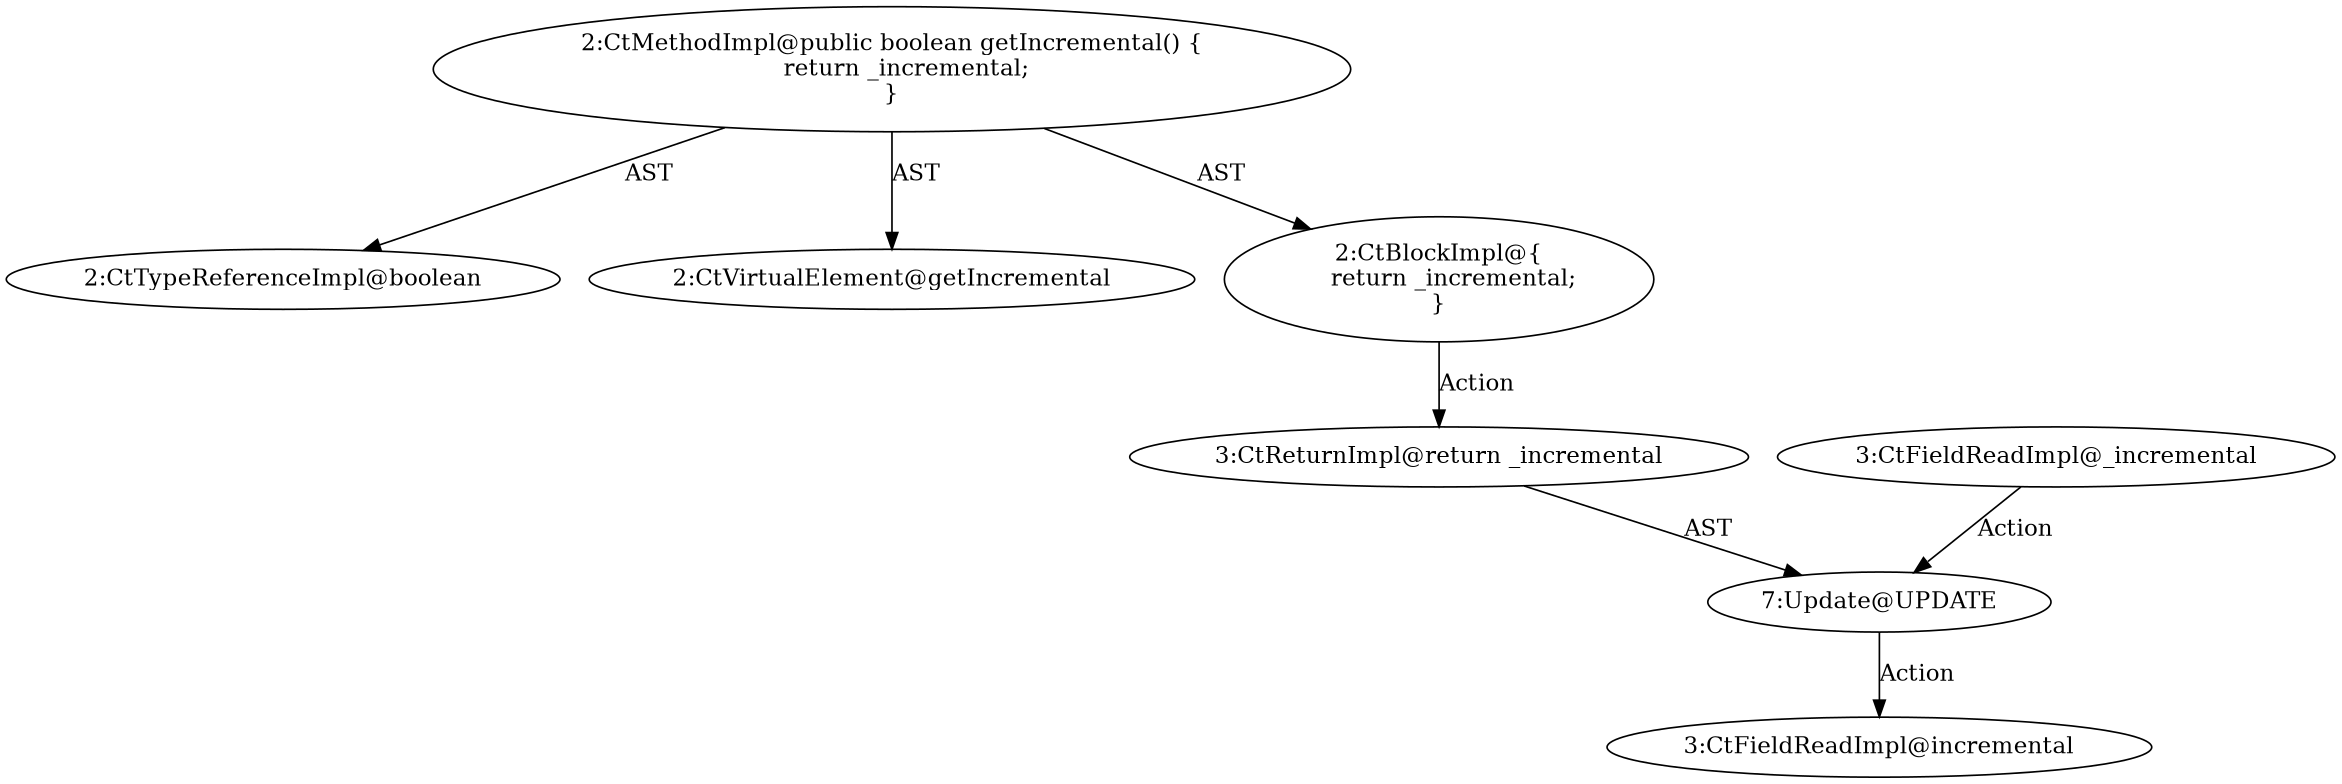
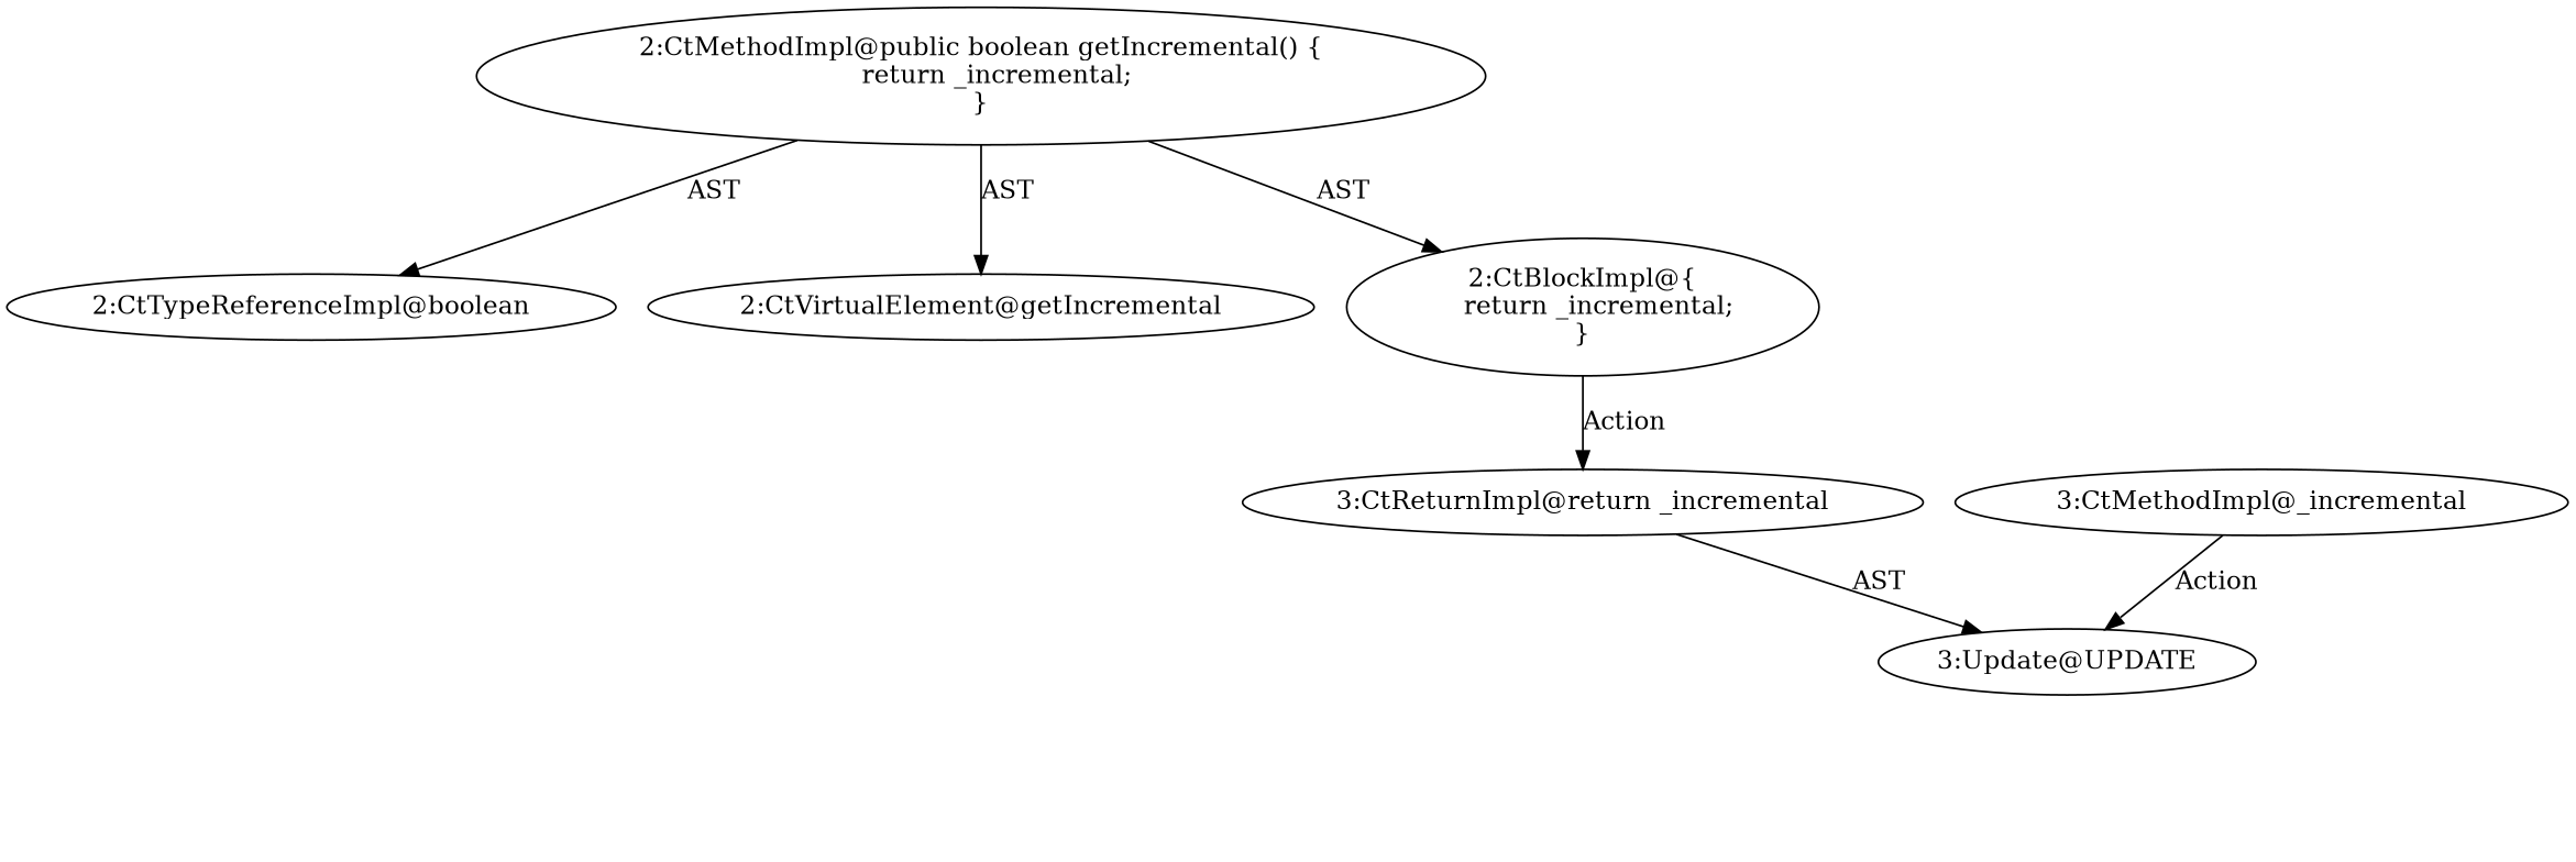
  digraph {
    node [shape=ellipse]
    n1 [label="2:CtTypeReferenceImpl@boolean"]
    n2 [label="2:CtVirtualElement@getIncremental"]
-   n3 [label="3:CtFieldReadImpl@_incremental"]
-   n4 [label="7:Update@UPDATE"]
-   n5 [label="3:CtFieldReadImpl@incremental"]
+   n3 [label="3:CtMethodImpl@_incremental"]
+   n4 [label="3:Update@UPDATE"]
    n6 [label="3:CtReturnImpl@return _incremental"]
    n7 [label="2:CtBlockImpl@\{\n    return _incremental;\n\}"]
    n8 [label="2:CtMethodImpl@public boolean getIncremental() \{\n    return _incremental;\n\}"]
    n3 -> n4 [label=Action]
-   n4 -> n5 [label=Action]
    n6 -> n4 [label=AST]
    n7 -> n6 [label=Action]
    n8 -> n1 [label=AST]
    n8 -> n2 [label=AST]
    n8 -> n7 [label=AST]
  }
